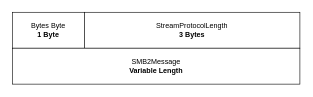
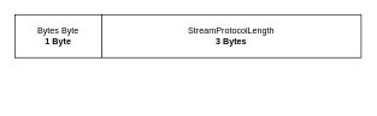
  <mxCell id="0" />
  <mxCell id="1" parent="0" />
  <mxCell id="2" value="&lt;div&gt;Bytes Byte&lt;/div&gt;&lt;div&gt;&lt;b&gt;1 Byte&lt;/b&gt;&lt;/div&gt;" style="rounded=0;whiteSpace=wrap;html=1;" vertex="1" parent="1"><mxGeometry x="20" y="20" width="120" height="60" as="geometry" /></mxCell>
  <mxCell id="3" value="&lt;div&gt;StreamProtocolLength&lt;/div&gt;&lt;b&gt;3 Bytes&lt;/b&gt;" style="rounded=0;whiteSpace=wrap;html=1;" vertex="1" parent="1"><mxGeometry x="140" y="20" width="360" height="60" as="geometry" /></mxCell>
- <mxCell id="4" value="&lt;div&gt;SMB2Message&lt;/div&gt;&lt;div&gt;&lt;b&gt;Variable Length&lt;/b&gt;&lt;/div&gt;" style="rounded=0;whiteSpace=wrap;html=1;" vertex="1" parent="1"><mxGeometry x="20" y="80" width="480" height="60" as="geometry" /></mxCell>
